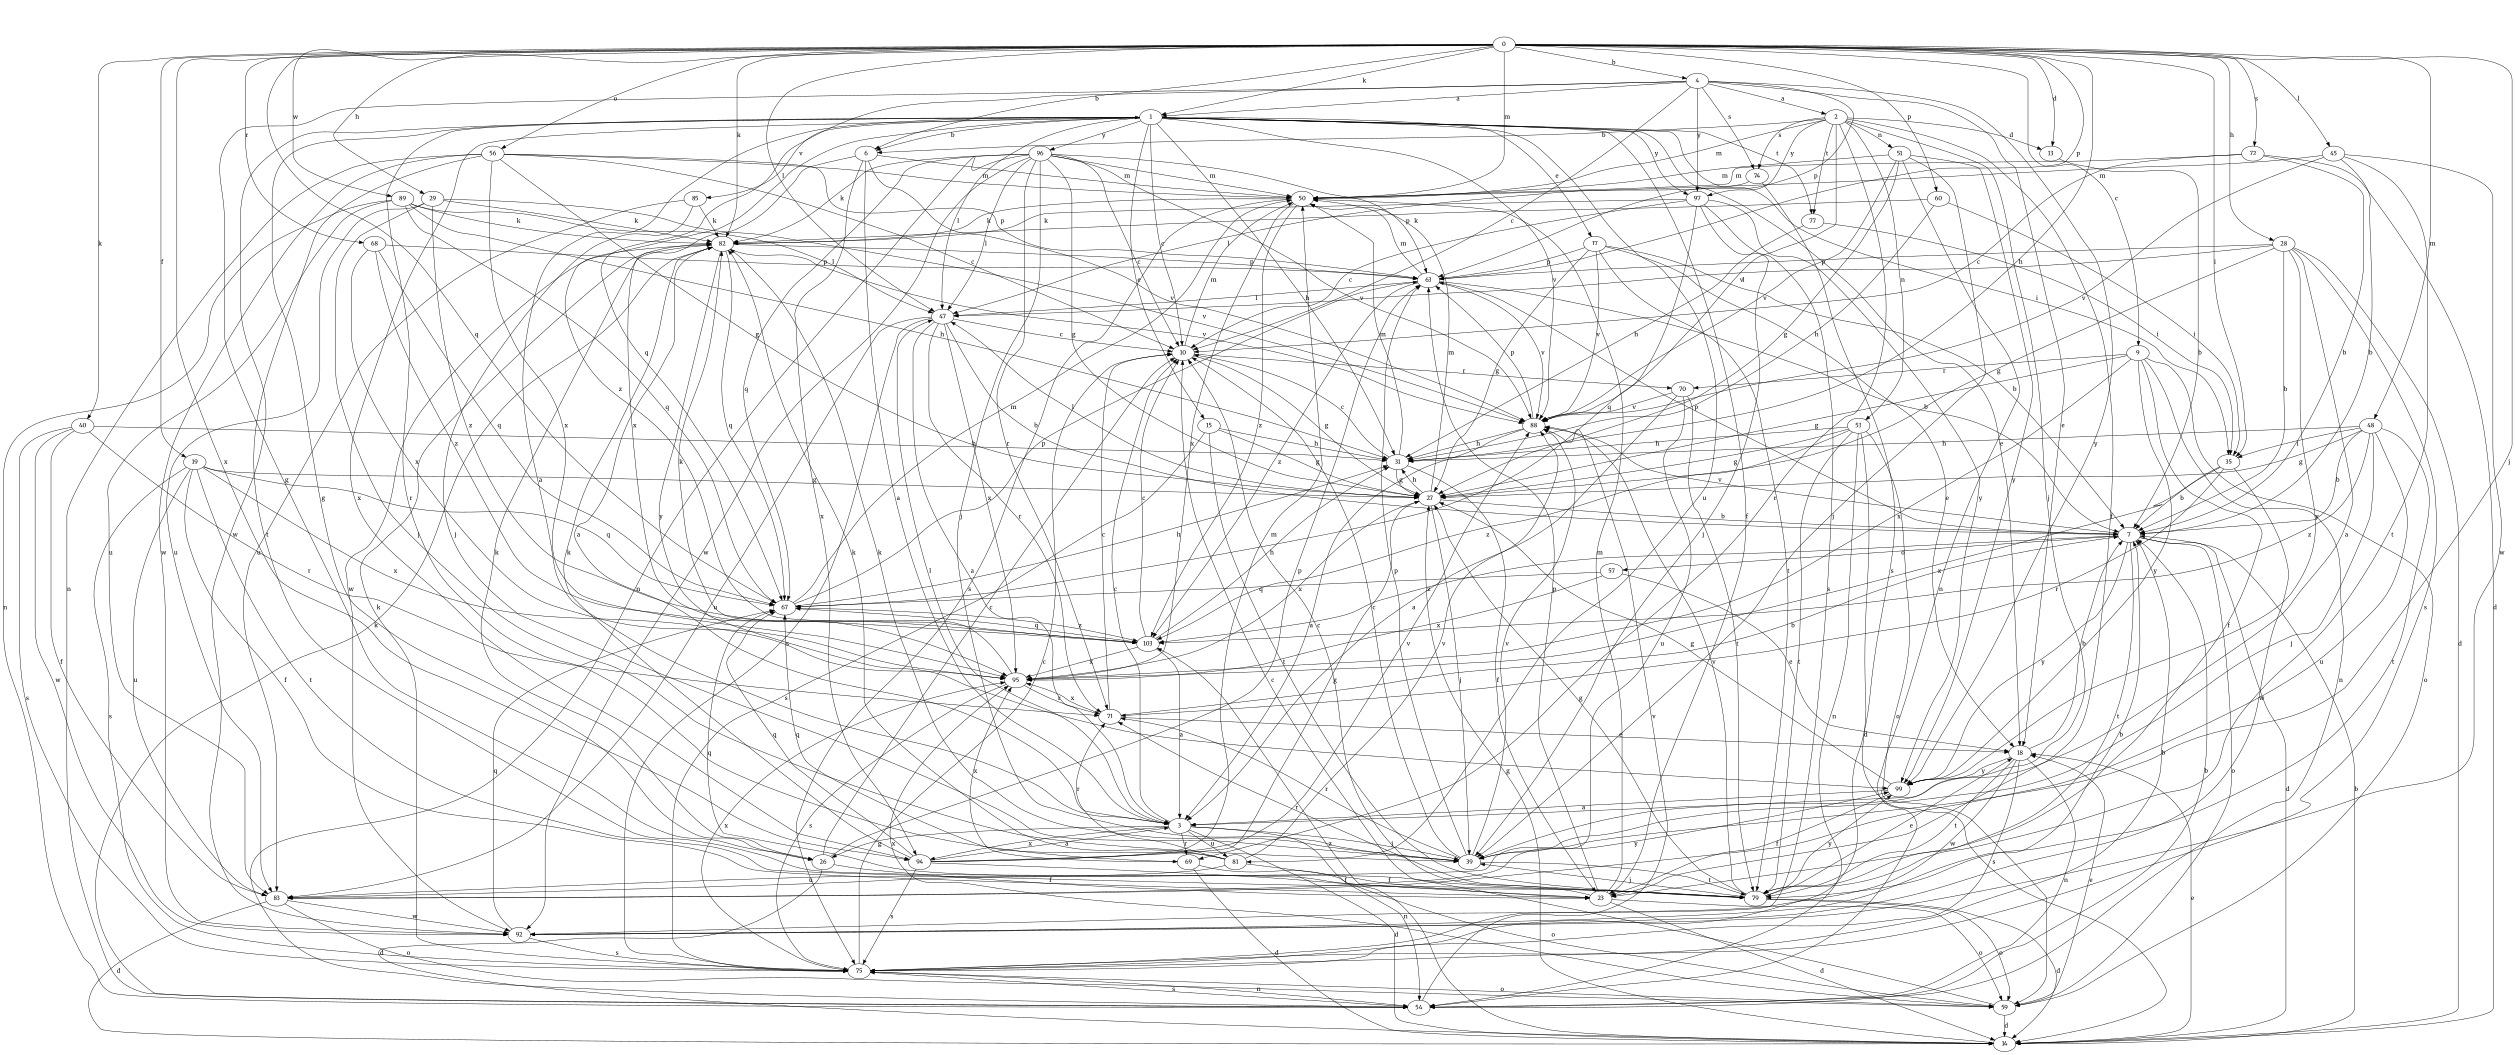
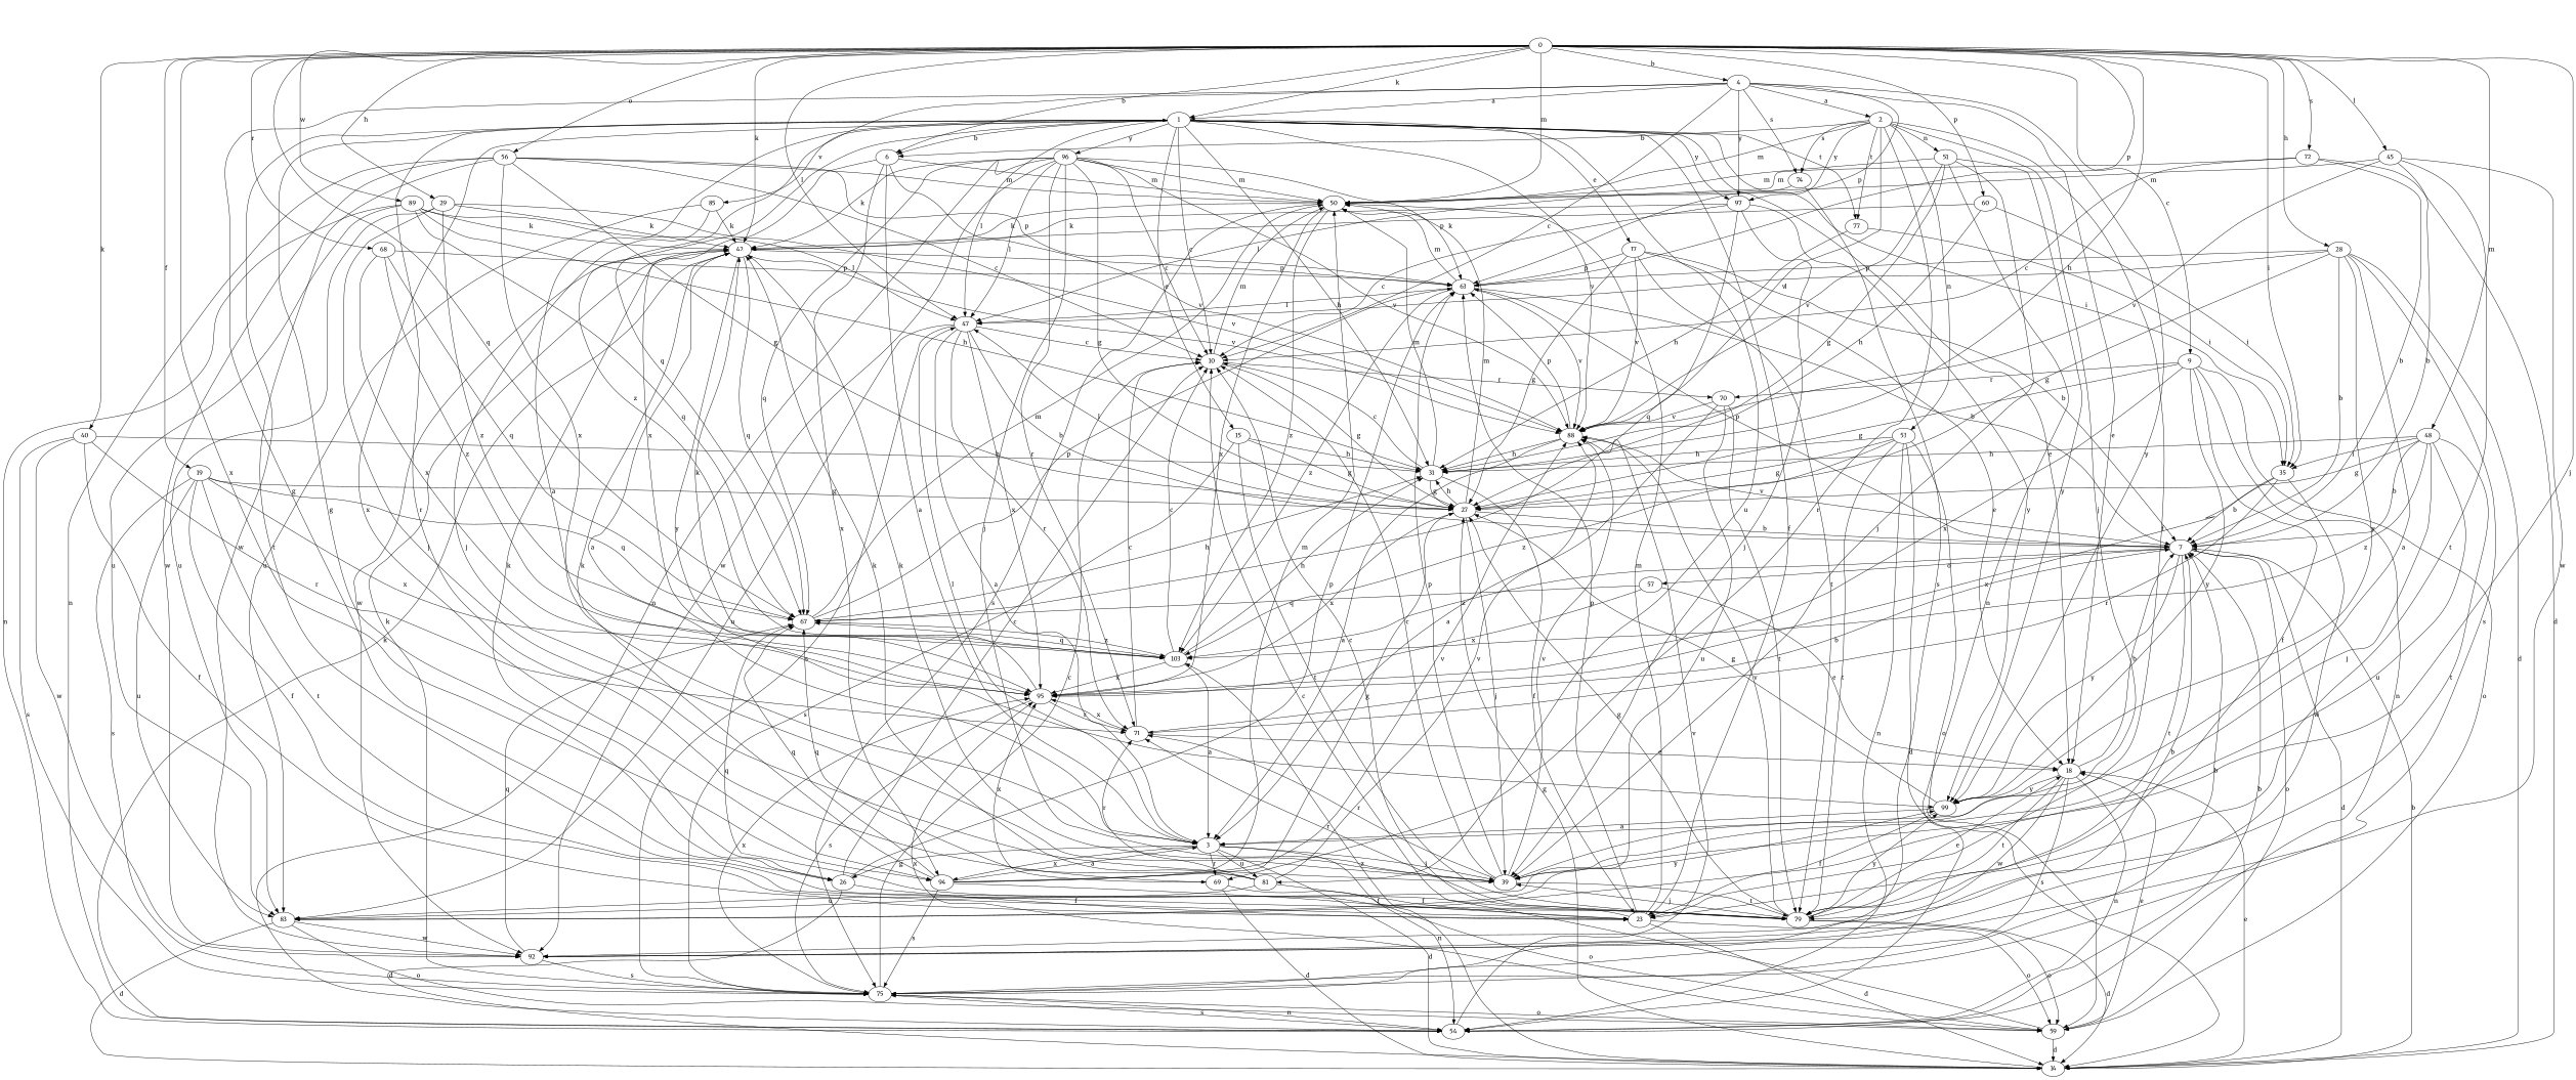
  strict digraph {
    fontname=Merriweather
    node [fontname=Merriweather]
    edge [fontname=Merriweather]
    0
    1
    4
    6
    9
-   13
    19
    28
    29
    31
    35
    39
    40
-   42 [label=82]
+   42
    45
    47
    48
    50
    56
    60
    63
    67
    68
    72
    89
    94
    10
    15
    17
    18
    23
    26
    69
    77
    81
    85
    88
    92
    96
    97
    103
    2
    74
    99
    3
    95
    54
    59
    27
    70
    7
    79
    75
    83
    14
    71
    51
    53
    57
    0 -> 1 [label=k]
    0 -> 4 [label=b]
    0 -> 6 [label=b]
    0 -> 9 [label=c]
-   0 -> 13 [label=d]
    0 -> 19 [label=f]
    0 -> 28 [label=h]
    0 -> 29 [label=h]
    0 -> 31 [label=h]
    0 -> 35 [label=i]
    0 -> 39 [label=j]
    0 -> 40 [label=k]
    0 -> 42 [label=k]
    0 -> 45 [label=l]
    0 -> 47 [label=l]
    0 -> 48 [label=m]
    0 -> 50 [label=m]
    0 -> 56 [label=o]
    0 -> 60 [label=p]
    0 -> 63 [label=p]
    0 -> 67 [label=q]
    0 -> 68 [label=r]
    0 -> 72 [label=s]
    0 -> 89 [label=w]
    0 -> 94 [label=x]
    1 -> 6 [label=b]
    1 -> 31 [label=h]
    1 -> 35 [label=i]
    1 -> 47 [label=l]
    1 -> 94 [label=x]
    1 -> 10 [label=c]
    1 -> 15 [label=e]
    1 -> 17 [label=e]
    1 -> 18 [label=e]
    1 -> 23 [label=f]
    1 -> 26 [label=g]
    1 -> 69 [label=r]
    1 -> 77 [label=t]
    1 -> 81 [label=u]
    1 -> 85 [label=v]
    1 -> 88 [label=v]
    1 -> 92 [label=w]
    1 -> 96 [label=y]
    1 -> 97 [label=y]
    1 -> 103 [label=z]
    4 -> 1 [label=a]
    4 -> 63 [label=p]
    4 -> 67 [label=q]
    4 -> 10 [label=c]
    4 -> 18 [label=e]
    4 -> 26 [label=g]
    4 -> 97 [label=y]
    4 -> 2 [label=a]
    4 -> 74 [label=s]
    4 -> 99 [label=y]
    6 -> 50 [label=m]
    6 -> 94 [label=x]
    6 -> 88 [label=v]
    6 -> 3 [label=a]
    6 -> 95 [label=x]
    9 -> 23 [label=f]
    9 -> 99 [label=y]
    9 -> 95 [label=x]
    9 -> 54 [label=n]
    9 -> 59 [label=o]
    9 -> 27 [label=g]
    9 -> 70 [label=r]
-   13 -> 7 [label=b]
    19 -> 67 [label=q]
    19 -> 23 [label=f]
    19 -> 95 [label=x]
    19 -> 27 [label=g]
    19 -> 79 [label=t]
    19 -> 75 [label=s]
    19 -> 83 [label=u]
    28 -> 47 [label=l]
    28 -> 63 [label=p]
    28 -> 99 [label=y]
    28 -> 3 [label=a]
    28 -> 27 [label=g]
    28 -> 7 [label=b]
    28 -> 75 [label=s]
    28 -> 14 [label=d]
    29 -> 39 [label=j]
    29 -> 42 [label=k]
    29 -> 88 [label=v]
    29 -> 103 [label=z]
    29 -> 83 [label=u]
    31 -> 50 [label=m]
    31 -> 10 [label=c]
    31 -> 23 [label=f]
    31 -> 27 [label=g]
    35 -> 92 [label=w]
    35 -> 95 [label=x]
    35 -> 7 [label=b]
    35 -> 71 [label=r]
    39 -> 42 [label=k]
    39 -> 63 [label=p]
    39 -> 10 [label=c]
    39 -> 88 [label=v]
    39 -> 79 [label=t]
    39 -> 71 [label=r]
    40 -> 31 [label=h]
-   40 -> 83 [label=f]
+   40 -> 23 [label=f]
    40 -> 92 [label=w]
    40 -> 75 [label=s]
    40 -> 71 [label=r]
    42 -> 63 [label=p]
    42 -> 67 [label=q]
    42 -> 88 [label=v]
    42 -> 92 [label=w]
    42 -> 99 [label=y]
    42 -> 3 [label=a]
    45 -> 50 [label=m]
    45 -> 88 [label=v]
    45 -> 92 [label=w]
    45 -> 7 [label=b]
    45 -> 79 [label=t]
    47 -> 10 [label=c]
    47 -> 3 [label=a]
    47 -> 95 [label=x]
    47 -> 7 [label=b]
    47 -> 75 [label=s]
    47 -> 83 [label=u]
    47 -> 71 [label=r]
    48 -> 31 [label=h]
    48 -> 35 [label=i]
    48 -> 39 [label=j]
    48 -> 103 [label=z]
    48 -> 27 [label=g]
    48 -> 7 [label=b]
    48 -> 79 [label=t]
    48 -> 83 [label=u]
    50 -> 42 [label=k]
    50 -> 103 [label=z]
    50 -> 95 [label=x]
    50 -> 75 [label=s]
    56 -> 50 [label=m]
    56 -> 63 [label=p]
    56 -> 10 [label=c]
    56 -> 92 [label=w]
    56 -> 95 [label=x]
    56 -> 54 [label=n]
    56 -> 27 [label=g]
    56 -> 79 [label=t]
    60 -> 31 [label=h]
    60 -> 35 [label=i]
    60 -> 42 [label=k]
    63 -> 47 [label=l]
    63 -> 50 [label=m]
    63 -> 88 [label=v]
    63 -> 103 [label=z]
    63 -> 7 [label=b]
    67 -> 31 [label=h]
    67 -> 50 [label=m]
    67 -> 63 [label=p]
    67 -> 103 [label=z]
    68 -> 63 [label=p]
    68 -> 67 [label=q]
    68 -> 103 [label=z]
    68 -> 95 [label=x]
    72 -> 50 [label=m]
    72 -> 10 [label=c]
    72 -> 7 [label=b]
    72 -> 14 [label=d]
    89 -> 31 [label=h]
    89 -> 42 [label=k]
    89 -> 47 [label=l]
    89 -> 67 [label=q]
    89 -> 54 [label=n]
    89 -> 83 [label=u]
    94 -> 42 [label=k]
    94 -> 50 [label=m]
    94 -> 67 [label=q]
    94 -> 23 [label=f]
    94 -> 88 [label=v]
    94 -> 3 [label=a]
    94 -> 27 [label=g]
    94 -> 75 [label=s]
    10 -> 50 [label=m]
    10 -> 27 [label=g]
    10 -> 70 [label=r]
    15 -> 31 [label=h]
    15 -> 27 [label=g]
    15 -> 79 [label=t]
    15 -> 75 [label=s]
    17 -> 63 [label=p]
    17 -> 18 [label=e]
    17 -> 88 [label=v]
    17 -> 27 [label=g]
    17 -> 7 [label=b]
    17 -> 79 [label=t]
    18 -> 92 [label=w]
    18 -> 99 [label=y]
    18 -> 54 [label=n]
    18 -> 7 [label=b]
    18 -> 79 [label=t]
    18 -> 75 [label=s]
    23 -> 50 [label=m]
    23 -> 63 [label=p]
    23 -> 10 [label=c]
    23 -> 59 [label=o]
    23 -> 14 [label=d]
    26 -> 42 [label=k]
    26 -> 63 [label=p]
    26 -> 10 [label=c]
    26 -> 23 [label=f]
    26 -> 14 [label=d]
    69 -> 95 [label=x]
    69 -> 59 [label=o]
    69 -> 14 [label=d]
    77 -> 31 [label=h]
    77 -> 35 [label=i]
    81 -> 42 [label=k]
    81 -> 67 [label=q]
    81 -> 23 [label=f]
    81 -> 88 [label=v]
    81 -> 83 [label=u]
    81 -> 71 [label=r]
    85 -> 39 [label=j]
    85 -> 42 [label=k]
    85 -> 83 [label=u]
    88 -> 31 [label=h]
    88 -> 63 [label=p]
    88 -> 3 [label=a]
    92 -> 67 [label=q]
    92 -> 7 [label=b]
    92 -> 75 [label=s]
    96 -> 39 [label=j]
    96 -> 42 [label=k]
    96 -> 47 [label=l]
    96 -> 50 [label=m]
    96 -> 63 [label=p]
    96 -> 67 [label=q]
    96 -> 10 [label=c]
    96 -> 88 [label=v]
    96 -> 92 [label=w]
    96 -> 54 [label=n]
    96 -> 27 [label=g]
    96 -> 71 [label=r]
    97 -> 39 [label=j]
    97 -> 42 [label=k]
    97 -> 67 [label=q]
    97 -> 10 [label=c]
    97 -> 99 [label=y]
-   97 -> 75 [label=s]
    103 -> 31 [label=h]
    103 -> 67 [label=q]
    103 -> 10 [label=c]
    103 -> 3 [label=a]
    103 -> 95 [label=x]
    2 -> 6 [label=b]
-   2 -> 13 [label=d]
    2 -> 39 [label=j]
    2 -> 50 [label=m]
    2 -> 23 [label=f]
    2 -> 69 [label=r]
    2 -> 77 [label=t]
    2 -> 88 [label=v]
    2 -> 97 [label=y]
    2 -> 74 [label=s]
    2 -> 51 [label=n]
    2 -> 53 [label=n]
    74 -> 47 [label=l]
    74 -> 75 [label=s]
    99 -> 23 [label=f]
    99 -> 3 [label=a]
    99 -> 27 [label=g]
    3 -> 1 [label=a]
    3 -> 39 [label=j]
    3 -> 47 [label=l]
    3 -> 94 [label=x]
-   3 -> 10 [label=c]
    3 -> 26 [label=g]
    3 -> 69 [label=r]
    3 -> 81 [label=u]
    3 -> 54 [label=n]
    3 -> 14 [label=d]
    95 -> 42 [label=k]
    95 -> 75 [label=s]
    95 -> 71 [label=r]
    54 -> 42 [label=k]
    54 -> 88 [label=v]
    54 -> 7 [label=b]
    54 -> 75 [label=s]
    59 -> 10 [label=c]
    59 -> 18 [label=e]
    59 -> 95 [label=x]
    59 -> 14 [label=d]
    27 -> 31 [label=h]
    27 -> 39 [label=j]
    27 -> 47 [label=l]
    27 -> 50 [label=m]
    27 -> 95 [label=x]
    27 -> 7 [label=b]
    70 -> 88 [label=v]
    70 -> 3 [label=a]
    70 -> 79 [label=t]
    70 -> 83 [label=u]
    7 -> 63 [label=p]
    7 -> 88 [label=v]
    7 -> 103 [label=z]
    7 -> 99 [label=y]
    7 -> 59 [label=o]
    7 -> 79 [label=t]
    7 -> 14 [label=d]
    7 -> 57 [label=o]
    79 -> 39 [label=j]
    79 -> 67 [label=q]
    79 -> 18 [label=e]
    79 -> 88 [label=v]
    79 -> 99 [label=y]
    79 -> 59 [label=o]
    79 -> 27 [label=g]
    79 -> 14 [label=d]
    79 -> 71 [label=r]
    75 -> 42 [label=k]
    75 -> 10 [label=c]
    75 -> 95 [label=x]
    75 -> 54 [label=n]
    75 -> 59 [label=o]
    75 -> 7 [label=b]
    83 -> 92 [label=w]
    83 -> 99 [label=y]
    83 -> 59 [label=o]
    83 -> 14 [label=d]
    14 -> 18 [label=e]
    14 -> 103 [label=z]
    14 -> 27 [label=g]
    14 -> 7 [label=b]
    71 -> 10 [label=c]
    71 -> 18 [label=e]
    71 -> 95 [label=x]
    71 -> 7 [label=b]
    51 -> 39 [label=j]
    51 -> 50 [label=m]
    51 -> 88 [label=v]
    51 -> 99 [label=y]
    51 -> 54 [label=n]
    51 -> 27 [label=g]
    53 -> 31 [label=h]
    53 -> 103 [label=z]
    53 -> 54 [label=n]
    53 -> 59 [label=o]
    53 -> 27 [label=g]
    53 -> 79 [label=t]
    53 -> 14 [label=d]
    57 -> 67 [label=q]
    57 -> 18 [label=e]
    57 -> 95 [label=x]
  }
